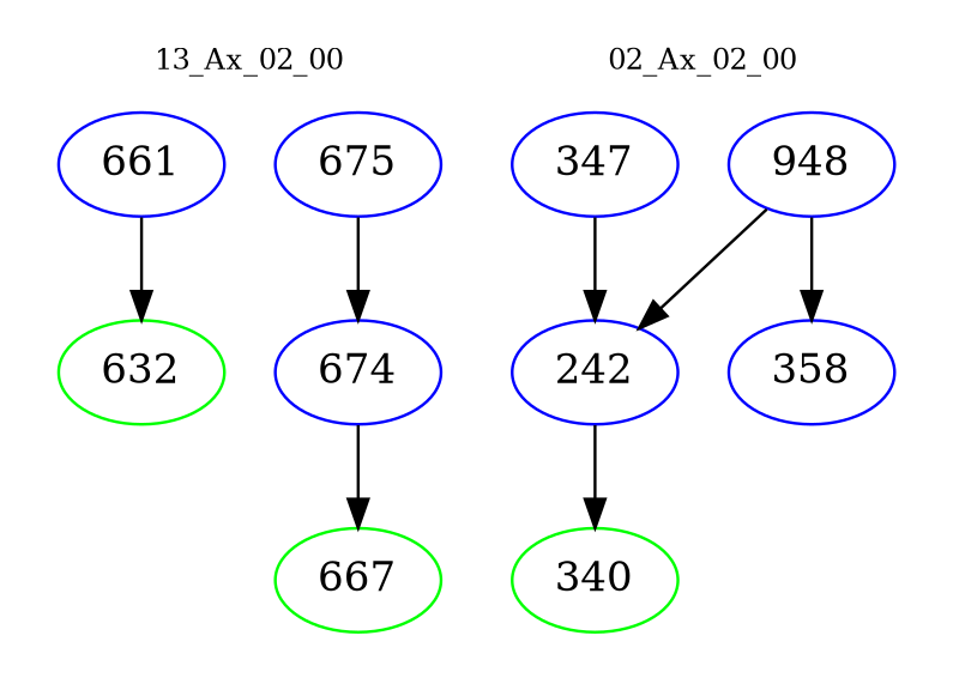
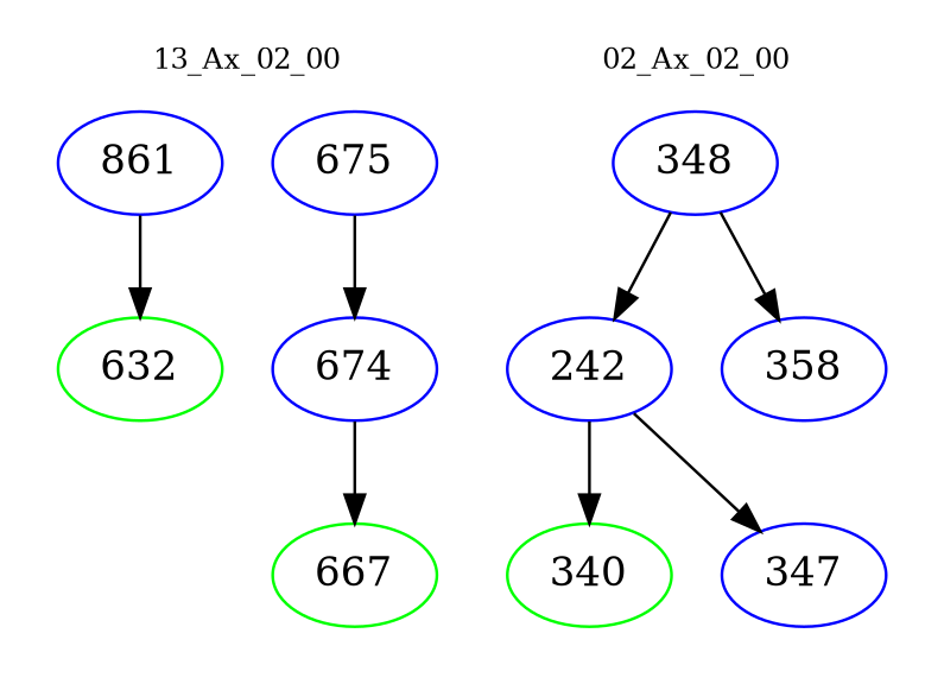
  digraph {
    node [color=blue]
    edge [color=black]
    n1 [label=675]
-   n2 [label=661]
+   n2 [label=861]
    n3 [label=674]
    n4 [color=green label=632]
    n5 [color=green label=667]
-   n6 [label=948]
+   n6 [label=348]
    n7 [label=242]
    n8 [label=358]
    n9 [color=green label=340]
    n10 [label=347]
    subgraph cluster_1 {
      color=white
      fontsize=10
      label="13_Ax_02_00"
      n1
      n2
      n3
      n4
      n5
    }
    subgraph cluster_2 {
      color=white
      fontsize=10
      label="02_Ax_02_00"
      n6
      n7
      n8
      n9
      n10
    }
    n1 -> n3
    n2 -> n4
    n3 -> n5
    n6 -> n7
    n6 -> n8
    n7 -> n9
-   n10 -> n7
+   n7 -> n10
  }
